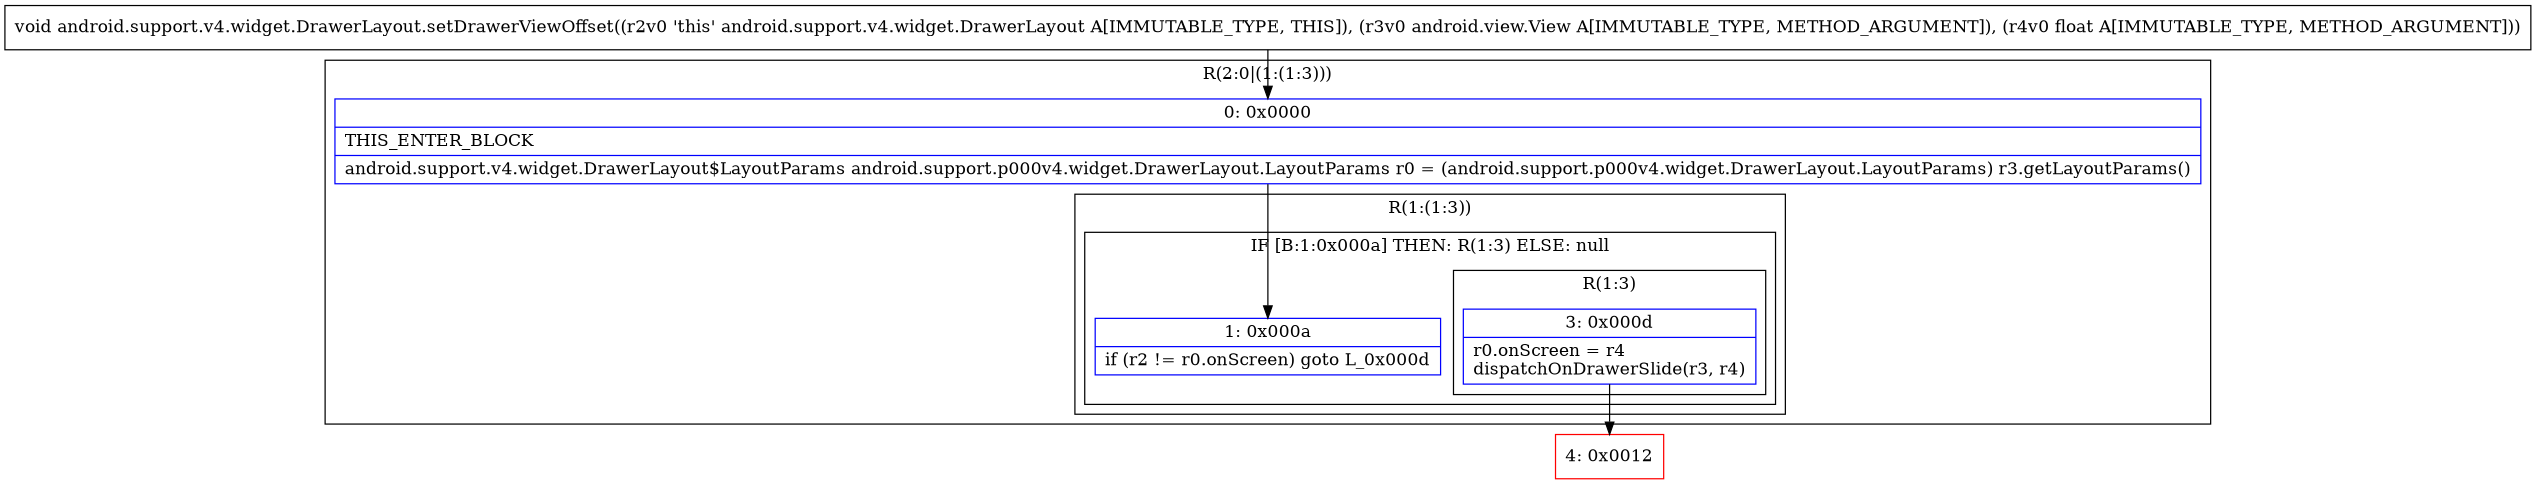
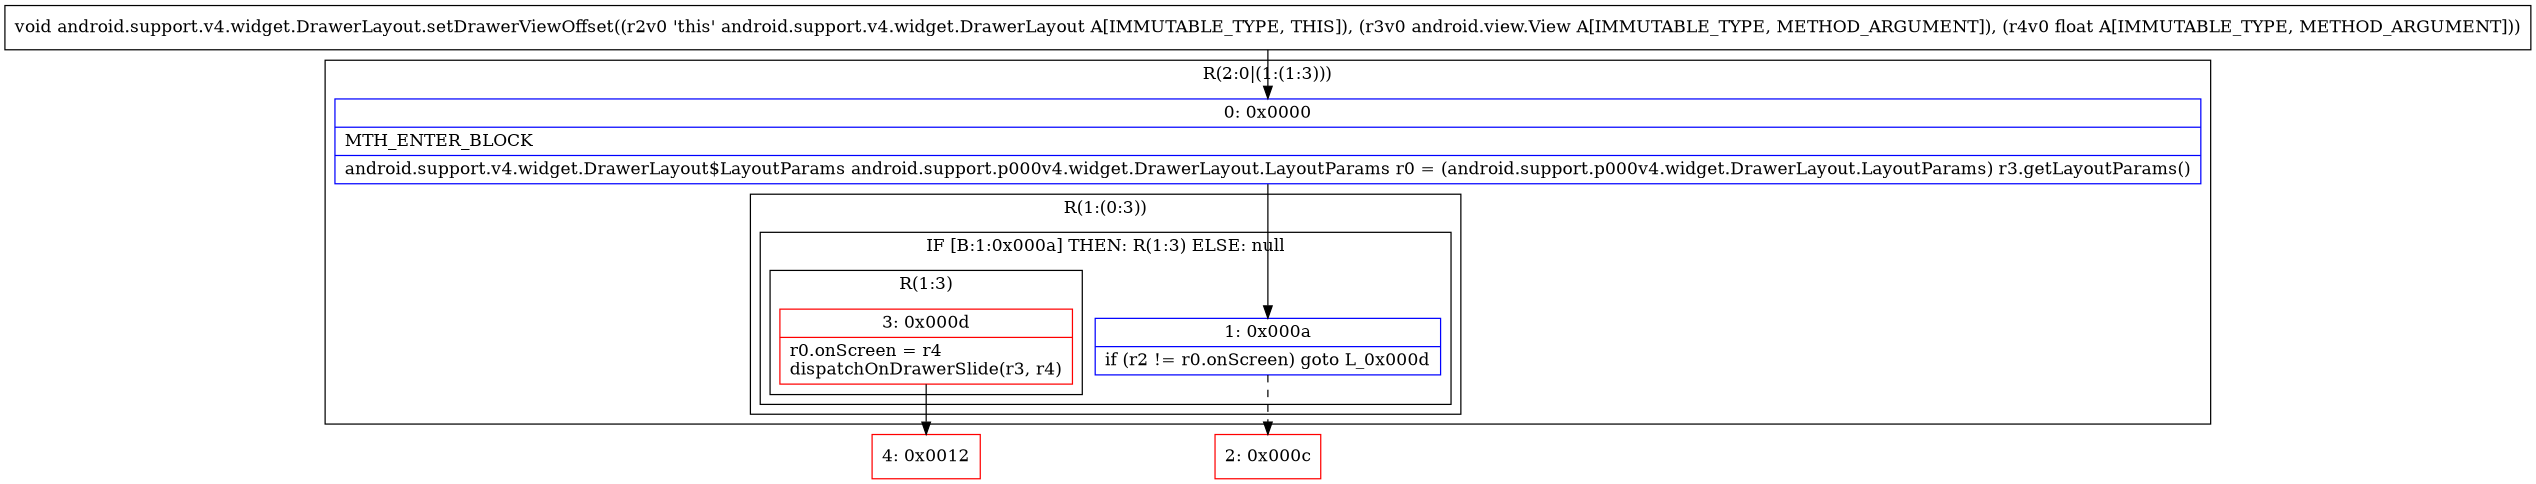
  digraph {
    node [color=blue shape=record]
-   n1 [label="{3\:\ 0x000d|r0.onScreen = r4\ldispatchOnDrawerSlide(r3, r4)\l}"]
+   n1 [color=red label="{3\:\ 0x000d|r0.onScreen = r4\ldispatchOnDrawerSlide(r3, r4)\l}"]
    n2 [label="{1\:\ 0x000a|if (r2 != r0.onScreen) goto L_0x000d\l}"]
-   n3 [label="{0\:\ 0x0000|THIS_ENTER_BLOCK\l|android.support.v4.widget.DrawerLayout$LayoutParams android.support.p000v4.widget.DrawerLayout.LayoutParams r0 = (android.support.p000v4.widget.DrawerLayout.LayoutParams) r3.getLayoutParams()\l}"]
+   n3 [label="{0\:\ 0x0000|MTH_ENTER_BLOCK\l|android.support.v4.widget.DrawerLayout$LayoutParams android.support.p000v4.widget.DrawerLayout.LayoutParams r0 = (android.support.p000v4.widget.DrawerLayout.LayoutParams) r3.getLayoutParams()\l}"]
    n4 [color=red label="{4\:\ 0x0012}"]
+   n5 [color=red label="{2\:\ 0x000c}"]
    n6 [label="{void android.support.v4.widget.DrawerLayout.setDrawerViewOffset((r2v0 'this' android.support.v4.widget.DrawerLayout A[IMMUTABLE_TYPE, THIS]), (r3v0 android.view.View A[IMMUTABLE_TYPE, METHOD_ARGUMENT]), (r4v0 float A[IMMUTABLE_TYPE, METHOD_ARGUMENT])) }" color=""]
    subgraph cluster_1 {
      label="R(2:0|(1:(1:3)))"
      n3
      subgraph cluster_2 {
-       label="R(1:(1:3))"
+       label="R(1:(0:3))"
        subgraph cluster_3 {
          label="IF [B:1:0x000a] THEN: R(1:3) ELSE: null"
          n2
          subgraph cluster_4 {
            label="R(1:3)"
            n1
          }
        }
      }
    }
    n1 -> n4
+   n2 -> n5 [style=dashed]
    n3 -> n2
    n6 -> n3
  }
